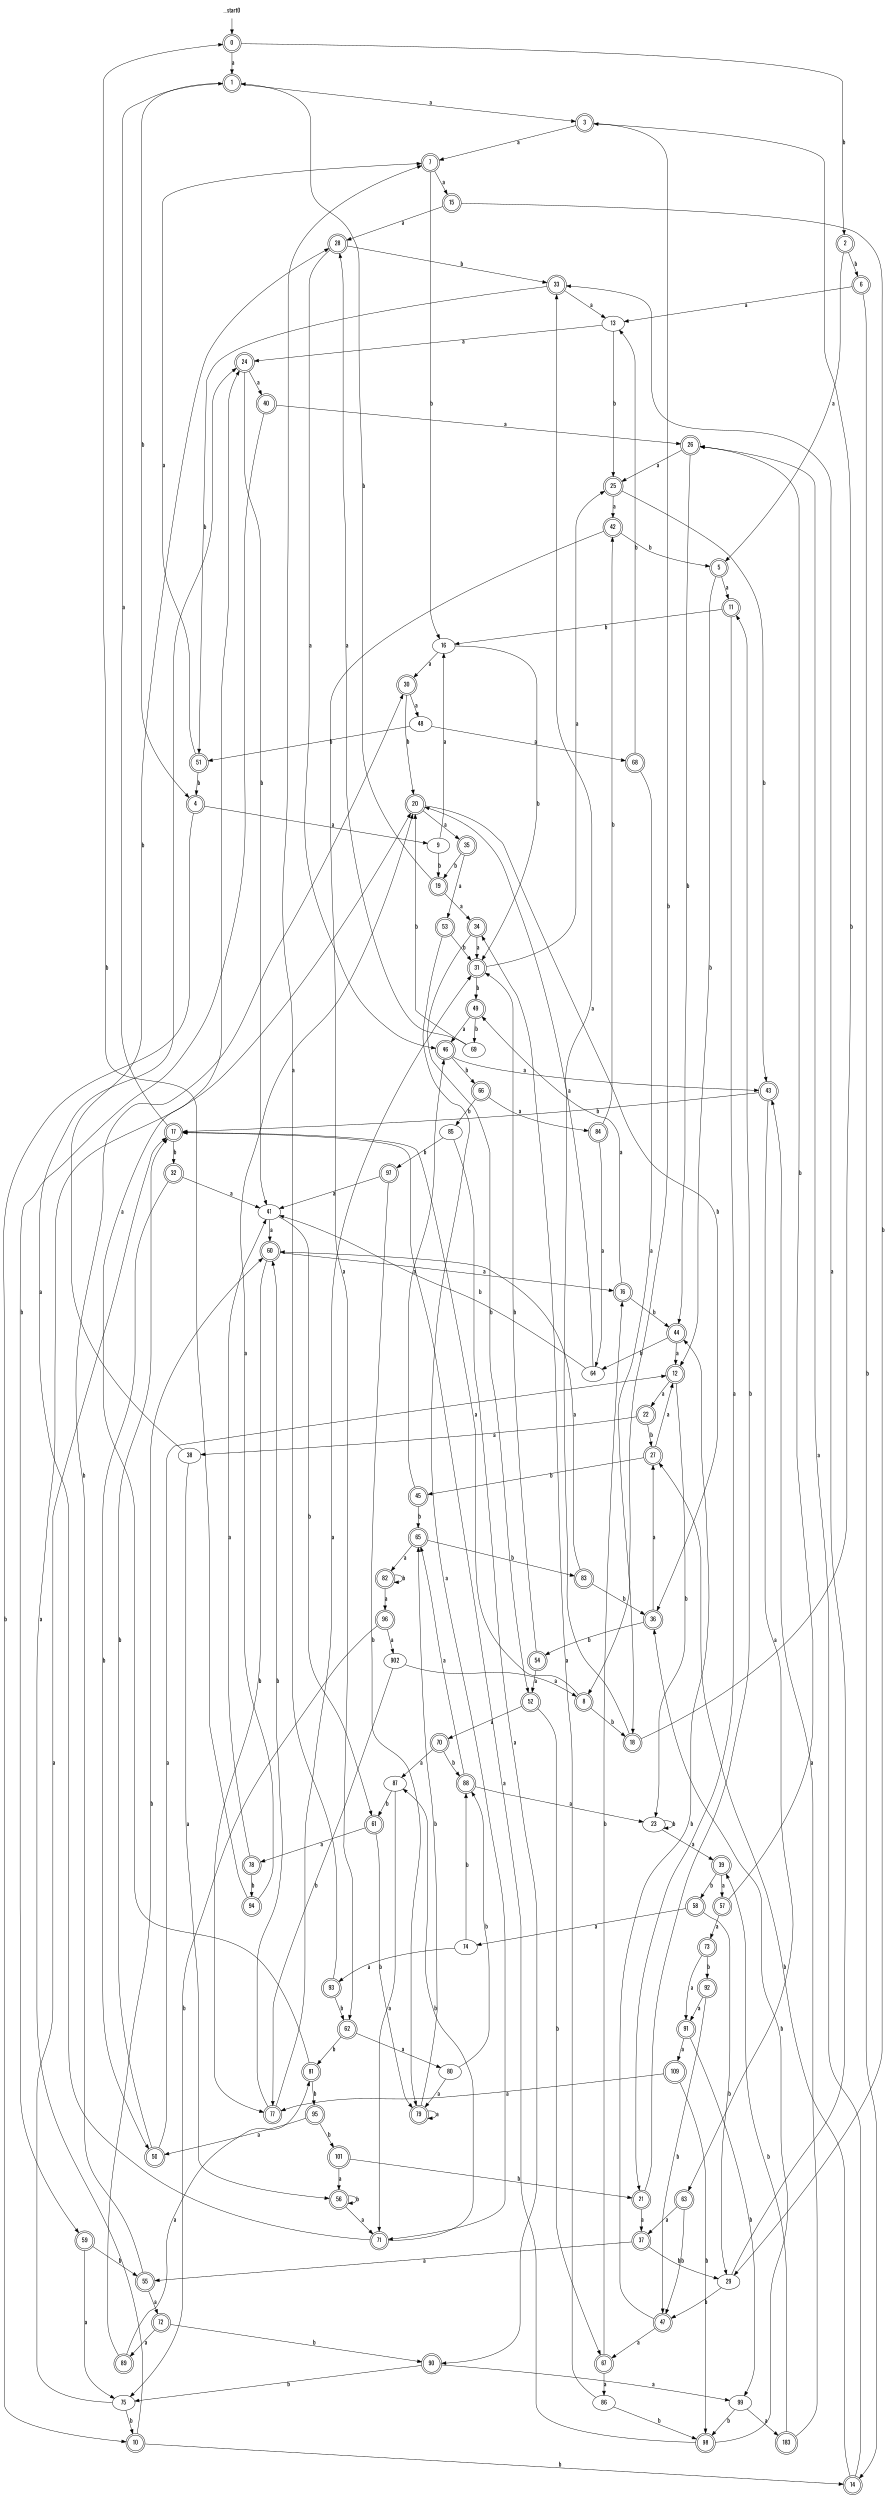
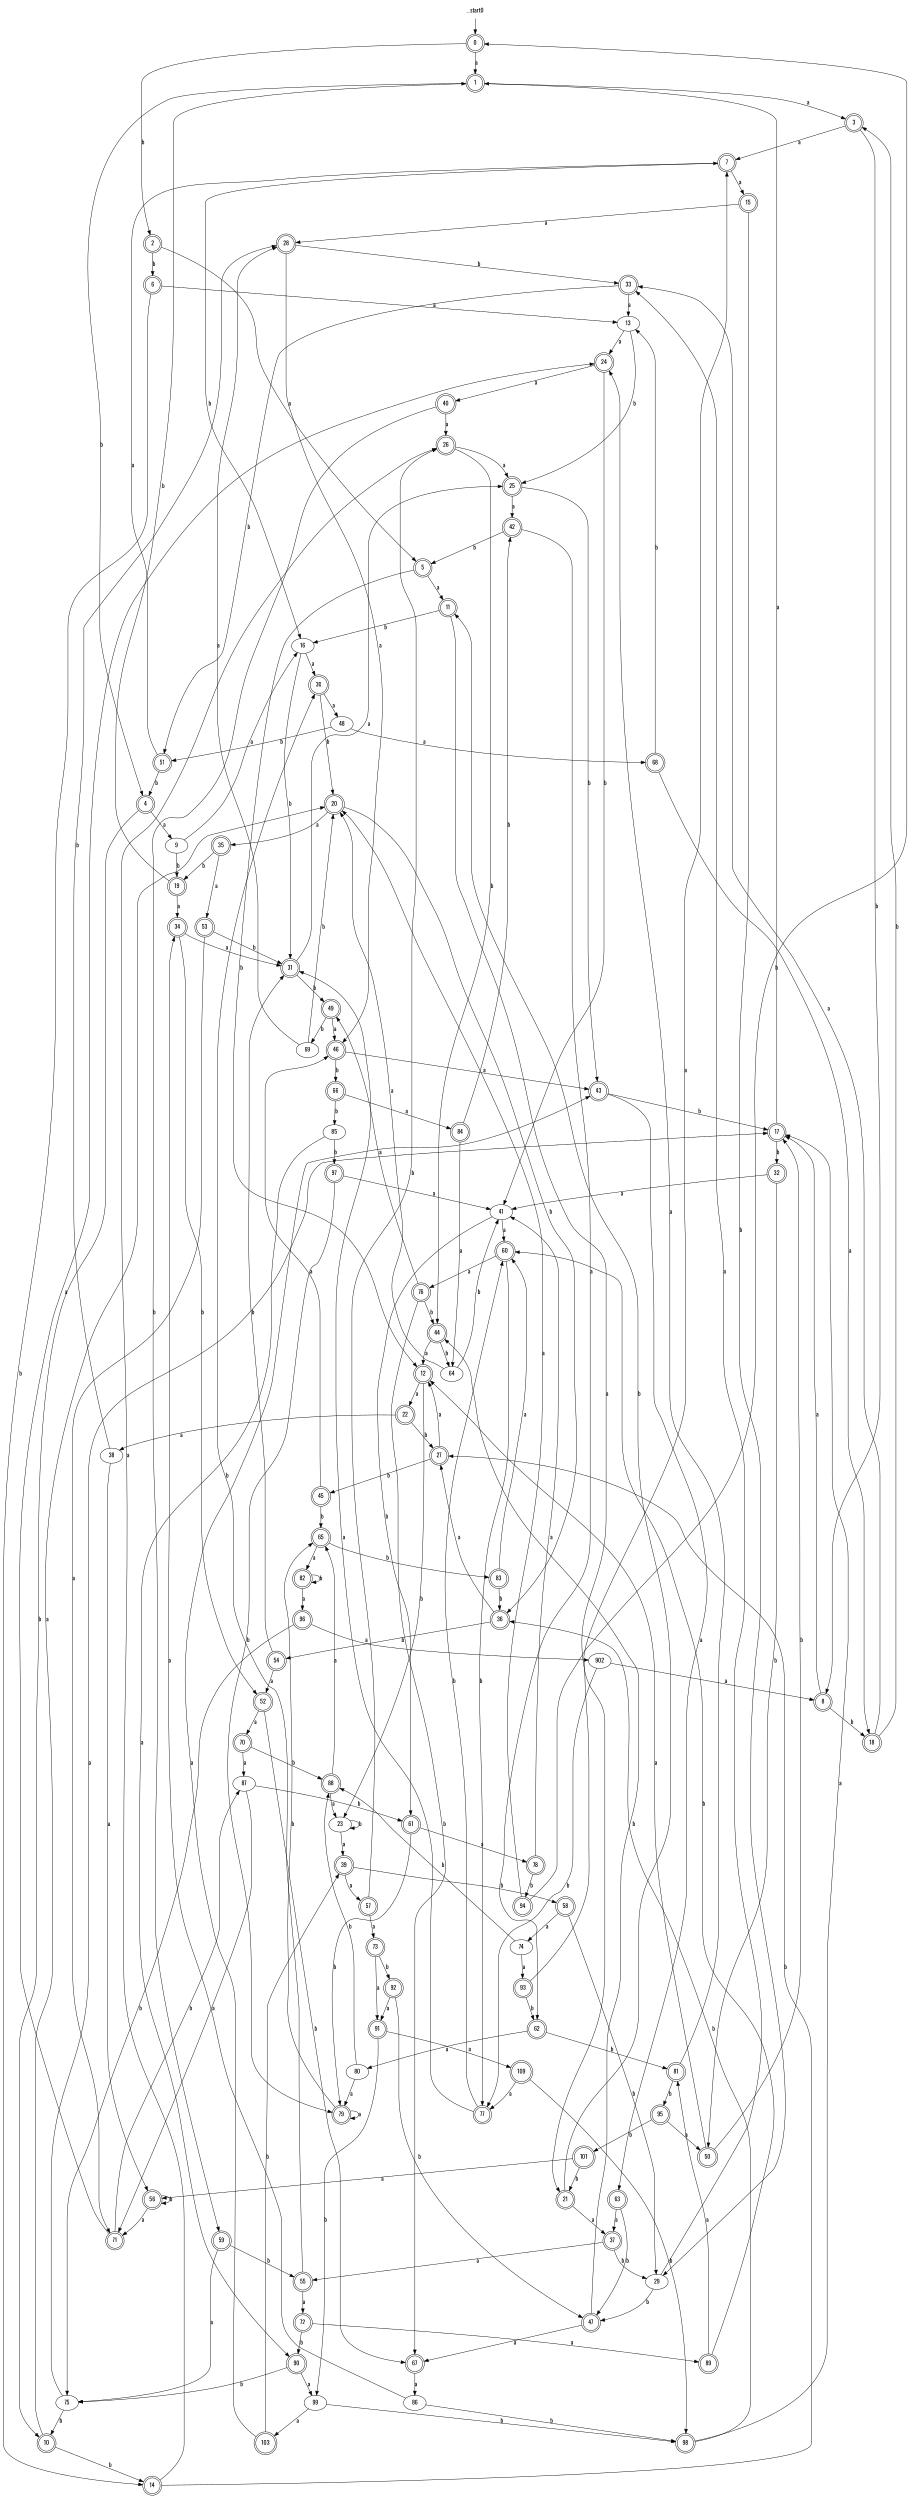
  digraph {
    fontname=Oswald
    node [fontname=Oswald shape=doublecircle]
    edge [fontname=Oswald]
    __start0 [shape=none]
    0
    1
    2
    3
    4
    5
    6
    7
    8
    9 [shape=""]
    10
    11
    12
    13 [shape=""]
    14
    15
    16 [shape=""]
    17
    18
    19
    20
    21
    22
    23 [shape=""]
    24
    25
    26
    27
    28
    29 [shape=""]
    30
    31
    32
    33
    34
    35
    36
    37
    38 [shape=""]
    39
    40
    41 [shape=""]
    42
    43
    44
    45
    46
    47
    48 [shape=""]
    49
    50
    51
    52
    53
    54
    55
    56
    57
    58
    59
    60
    61
    62
    63
    64 [shape=""]
    65
    66
    67
    68
    69 [shape=""]
    70
    71
    72
    73
    74 [shape=""]
    75 [shape=""]
    76
    77
    78
    79
    80 [shape=""]
    81
    82
    83
    84
    85 [shape=""]
    86 [shape=""]
    87 [shape=""]
    88
    89
    90
    91
    92
    93
    94
    95
    96
    97
    98
    99 [shape=""]
    n102 [label=109]
    101
    n104 [label=902 shape=""]
-   103 [label=183]
+   103
    __start0 -> 0
    0 -> 1 [label=a]
    0 -> 2 [label=b]
    1 -> 3 [label=a]
    1 -> 4 [label=b]
    2 -> 5 [label=a]
    2 -> 6 [label=b]
    3 -> 7 [label=a]
    3 -> 8 [label=b]
    4 -> 9 [label=a]
    4 -> 10 [label=b]
    5 -> 11 [label=a]
    5 -> 12 [label=b]
    6 -> 13 [label=a]
    6 -> 14 [label=b]
    7 -> 15 [label=a]
    7 -> 16 [label=b]
    8 -> 17 [label=a]
    8 -> 18 [label=b]
    9 -> 16 [label=a]
    9 -> 19 [label=b]
    10 -> 14 [label=b]
    10 -> 20 [label=a]
    11 -> 16 [label=b]
    11 -> 21 [label=a]
    12 -> 22 [label=a]
    12 -> 23 [label=b]
    13 -> 24 [label=a]
    13 -> 25 [label=b]
    14 -> 26 [label=a]
    14 -> 27 [label=b]
    15 -> 28 [label=a]
    15 -> 29 [label=b]
    16 -> 30 [label=a]
    16 -> 31 [label=b]
    17 -> 1 [label=a]
    17 -> 32 [label=b]
    18 -> 3 [label=b]
    18 -> 33 [label=a]
    19 -> 1 [label=b]
    19 -> 34 [label=a]
    20 -> 35 [label=a]
    20 -> 36 [label=b]
    21 -> 11 [label=b]
    21 -> 37 [label=a]
    22 -> 27 [label=b]
    22 -> 38 [label=a]
    23 -> 23 [label=b]
    23 -> 39 [label=a]
    24 -> 40 [label=a]
    24 -> 41 [label=b]
    25 -> 42 [label=a]
    25 -> 43 [label=b]
    26 -> 25 [label=a]
    26 -> 44 [label=b]
    27 -> 12 [label=a]
    27 -> 45 [label=b]
    28 -> 33 [label=b]
    28 -> 46 [label=a]
    29 -> 33 [label=a]
    29 -> 47 [label=b]
    30 -> 20 [label=b]
    30 -> 48 [label=a]
    31 -> 25 [label=a]
    31 -> 49 [label=b]
    32 -> 41 [label=a]
    32 -> 50 [label=b]
    33 -> 13 [label=a]
    33 -> 51 [label=b]
    34 -> 31 [label=a]
    34 -> 52 [label=b]
    35 -> 19 [label=b]
    35 -> 53 [label=a]
    36 -> 27 [label=a]
    36 -> 54 [label=b]
    37 -> 29 [label=b]
    37 -> 55 [label=a]
    38 -> 28 [label=b]
    38 -> 56 [label=a]
    39 -> 57 [label=a]
    39 -> 58 [label=b]
    40 -> 26 [label=a]
    40 -> 59 [label=b]
    41 -> 60 [label=a]
    41 -> 61 [label=b]
    42 -> 5 [label=b]
    42 -> 62 [label=a]
    43 -> 17 [label=b]
    43 -> 63 [label=a]
    44 -> 12 [label=a]
    44 -> 64 [label=b]
    45 -> 46 [label=a]
    45 -> 65 [label=b]
    46 -> 43 [label=a]
    46 -> 66 [label=b]
    47 -> 44 [label=b]
    47 -> 67 [label=a]
    48 -> 51 [label=b]
    48 -> 68 [label=a]
    49 -> 46 [label=a]
    49 -> 69 [label=b]
    50 -> 12 [label=a]
    50 -> 17 [label=b]
    51 -> 4 [label=b]
    51 -> 7 [label=a]
    52 -> 67 [label=b]
    52 -> 70 [label=a]
    53 -> 31 [label=b]
    53 -> 71 [label=a]
    54 -> 31 [label=b]
    54 -> 52 [label=a]
    55 -> 30 [label=b]
    55 -> 72 [label=a]
    56 -> 56 [label=b]
    56 -> 71 [label=a]
    57 -> 26 [label=b]
    57 -> 73 [label=a]
    58 -> 29 [label=b]
    58 -> 74 [label=a]
    59 -> 55 [label=b]
    59 -> 75 [label=a]
    60 -> 76 [label=a]
    60 -> 77 [label=b]
    61 -> 78 [label=a]
    61 -> 79 [label=b]
    62 -> 80 [label=a]
    62 -> 81 [label=b]
    63 -> 37 [label=a]
    63 -> 47 [label=b]
    64 -> 20 [label=a]
    64 -> 41 [label=b]
    65 -> 82 [label=a]
    65 -> 83 [label=b]
    66 -> 84 [label=a]
    66 -> 85 [label=b]
-   67 -> 76 [label=b]
+   76 -> 67 [label=b]
    67 -> 86 [label=a]
    68 -> 13 [label=b]
    68 -> 18 [label=a]
    69 -> 20 [label=b]
    69 -> 28 [label=a]
    70 -> 87 [label=a]
    70 -> 88 [label=b]
    71 -> 24 [label=a]
    71 -> 87 [label=b]
    72 -> 89 [label=a]
    72 -> 90 [label=b]
    73 -> 91 [label=a]
    73 -> 92 [label=b]
    74 -> 88 [label=b]
    74 -> 93 [label=a]
    75 -> 10 [label=b]
    75 -> 17 [label=a]
    76 -> 44 [label=b]
    76 -> 49 [label=a]
    77 -> 31 [label=a]
    77 -> 60 [label=b]
    78 -> 41 [label=a]
    78 -> 94 [label=b]
    79 -> 65 [label=b]
    79 -> 79 [label=a]
    80 -> 79 [label=a]
    80 -> 88 [label=b]
    81 -> 24 [label=a]
    81 -> 95 [label=b]
    82 -> 82 [label=b]
    82 -> 96 [label=a]
    83 -> 36 [label=b]
    83 -> 60 [label=a]
    84 -> 42 [label=b]
    84 -> 64 [label=a]
    85 -> 90 [label=a]
    85 -> 97 [label=b]
    86 -> 34 [label=a]
    86 -> 98 [label=b]
    87 -> 61 [label=b]
    87 -> 71 [label=a]
    88 -> 23 [label=a]
    88 -> 65 [label=a]
    89 -> 60 [label=b]
    89 -> 81 [label=a]
    90 -> 75 [label=b]
    90 -> 99 [label=a]
    91 -> 99 [label=b]
    91 -> n102 [label=a]
    92 -> 47 [label=b]
    92 -> 91 [label=a]
    93 -> 7 [label=a]
    93 -> 62 [label=b]
    94 -> 0 [label=b]
    94 -> 20 [label=a]
    95 -> 50 [label=a]
    95 -> 101 [label=b]
    96 -> 75 [label=b]
    96 -> n104 [label=a]
    97 -> 41 [label=a]
    97 -> 79 [label=b]
    98 -> 17 [label=a]
    98 -> 36 [label=b]
    99 -> 98 [label=b]
    99 -> 103 [label=a]
    n102 -> 77 [label=a]
    n102 -> 98 [label=b]
    101 -> 21 [label=b]
    101 -> 56 [label=a]
    n104 -> 8 [label=a]
    n104 -> 77 [label=b]
    103 -> 39 [label=b]
    103 -> 43 [label=a]
  }
